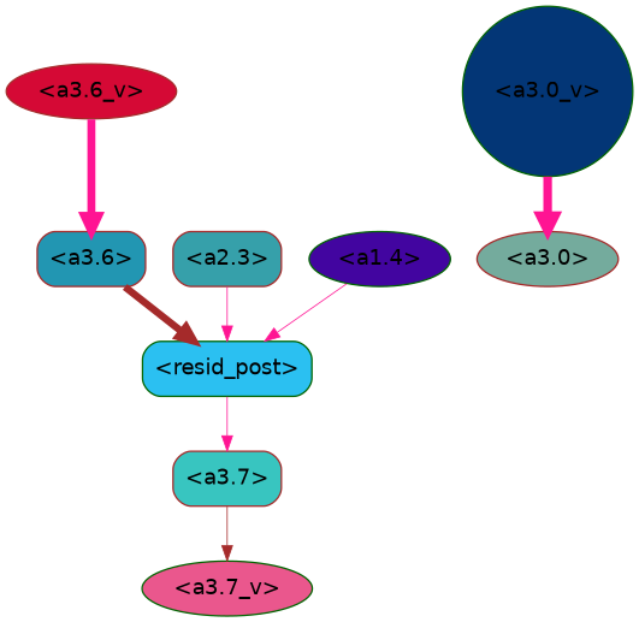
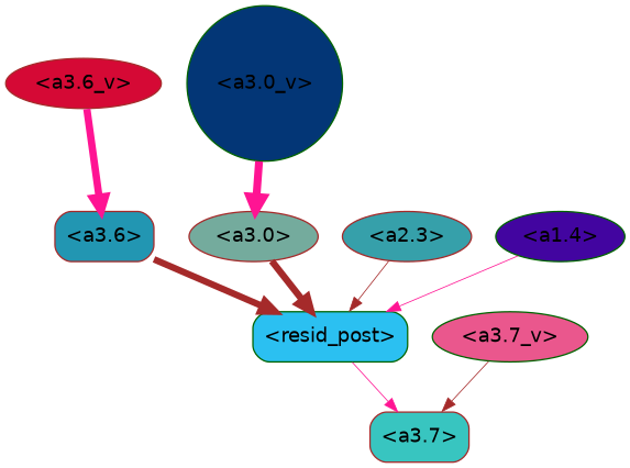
  strict digraph {
    splines=true
    node [color=brown fontname=Helvetica shape=box style="filled, rounded"]
    edge [color=deeppink penwidth=0.6]
    "<a3.7>" [fillcolor="#38c5c0"]
    "<resid_post>" [color=darkgreen fillcolor="#2bc0f1"]
    "<a3.6>" [fillcolor="#2296b2"]
    "<a3.0>" [fillcolor="#74ab9d" shape=ellipse]
-   "<a2.3>" [fillcolor="#36a0aa"]
+   "<a2.3>" [fillcolor="#36a0aa" shape=ellipse]
    "<a1.4>" [color=darkgreen fillcolor="#4205a0" shape=ellipse]
    "<a3.7_v>" [color=darkgreen fillcolor="#ea578d" shape=ellipse]
    "<a3.6_v>" [fillcolor="#d50935" shape=ellipse]
    "<a3.0_v>" [color=darkgreen fillcolor="#033676" shape=circle]
    "<resid_post>" -> "<a3.7>"
    "<a3.6>" -> "<resid_post>" [color=brown penwidth=4.751612067222595]
-   "<a2.3>" -> "<resid_post>"
+   "<a3.0>" -> "<resid_post>" [color=brown penwidth=4.884142994880676]
+   "<a2.3>" -> "<resid_post>" [color=brown]
    "<a1.4>" -> "<resid_post>"
-   "<a3.7>" -> "<a3.7_v>" [color=brown]
+   "<a3.7_v>" -> "<a3.7>" [color=brown]
    "<a3.6_v>" -> "<a3.6>" [penwidth=5.2550448179244995]
    "<a3.0_v>" -> "<a3.0>" [penwidth=5.652270674705505]
  }
